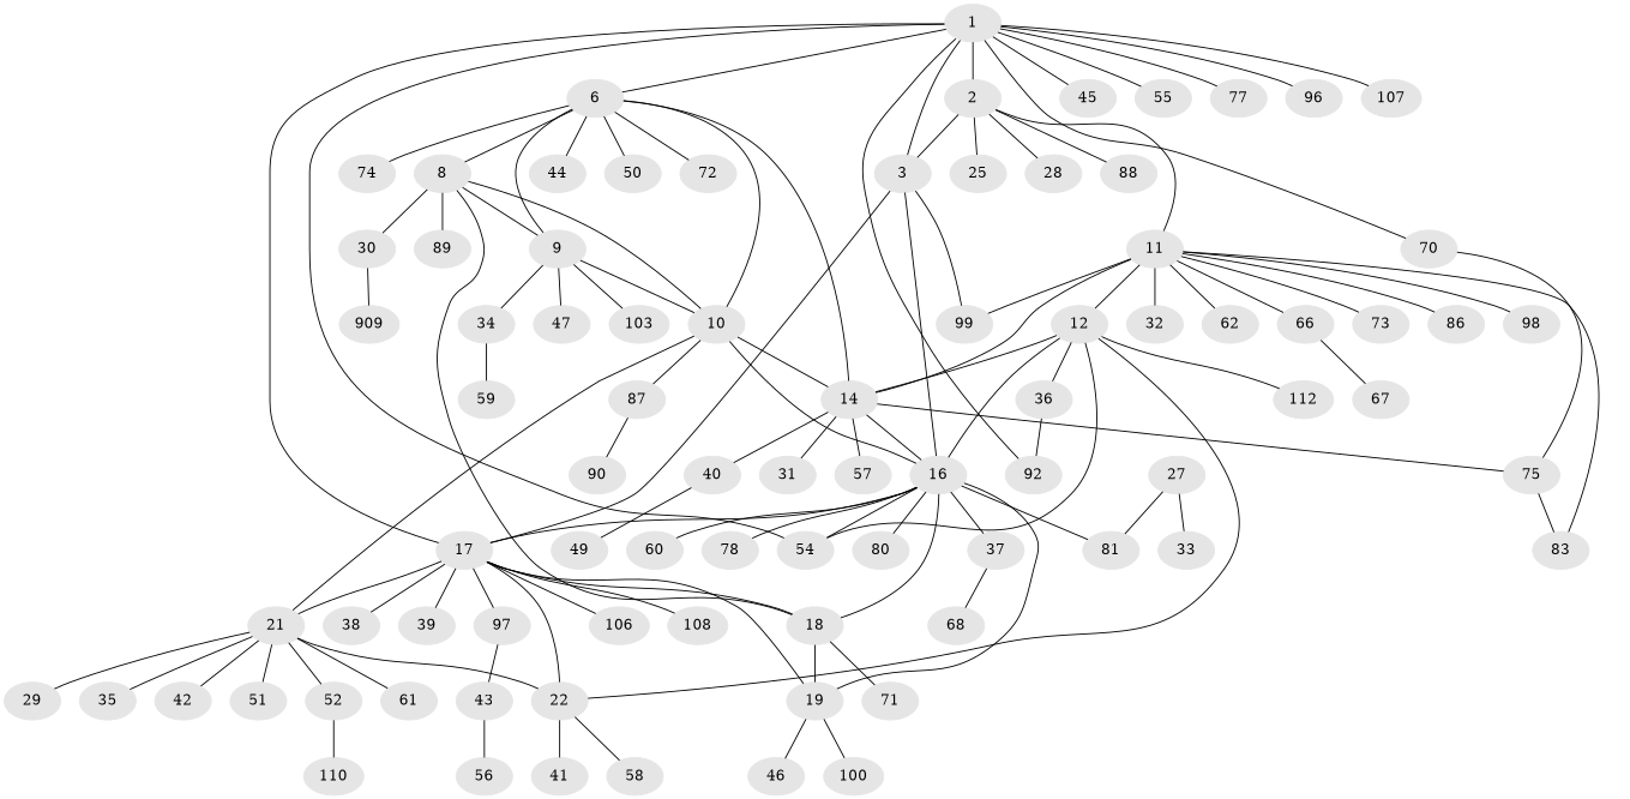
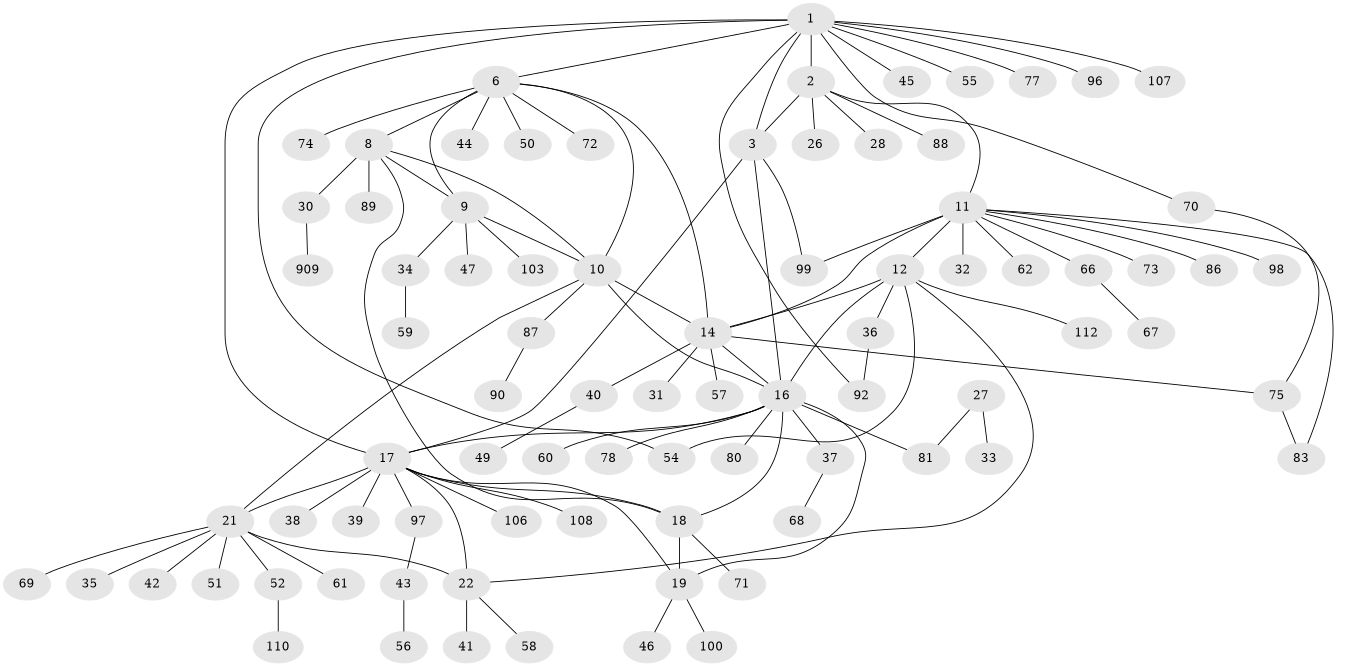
  graph {
    node [color=gray90 style=filled]
    1 [super="+5"]
    2 [super="+4"]
    3 [super="+91"]
    6 [super="+7"]
    17 [super="+24"]
    45
    54 [super="+93"]
    55
    70
    77
    96
    107
    92
    11 [super="+13"]
-   26 [label=25]
+   26
    28
    88
    16 [super="+76"]
    99
    8
    9 [super="+79"]
    10 [super="+48"]
    14 [super="+15"]
    44
    50
    72
    74
    18 [super="+20"]
    21 [super="+25"]
    22 [super="+23"]
    19 [super="+53"]
    38
    39
    97
    106
    108
    40 [super="+84"]
    49 [super="+63"]
    75 [super="+104"]
    12 [super="+29"]
    32
    62
    66 [super="+90"]
    73
    83
    86
    98
    37 [super="+102"]
    60
    78
    80
    81
    30 [super="+85"]
    89
    34
    47
    103
    87
    31 [super="+94"]
    57
    71
    n62 [label=909]
    59 [super="+111"]
    35
    42
    51
    52
    61
-   69 [label=29]
+   69
    n70 [label=90]
    36 [super="+64"]
    112
    67 [super="+82"]
    41
    58
    46
    100 [super="+105"]
    27 [super="+101"]
    33
    68
    43 [super="+65"]
    56
    110
    1 -- 2 [weight=4]
    1 -- 3 [weight=2]
    1 -- 6
    1 -- 17
    1 -- 45
    1 -- 54
    1 -- 55
    1 -- 70
    1 -- 77
    1 -- 96
    1 -- 107
    1 -- 92
    2 -- 3 [weight=2]
    2 -- 11
    2 -- 26
    2 -- 28
    2 -- 88
    3 -- 17
    3 -- 16
    3 -- 99
    6 -- 8 [weight=2]
    6 -- 9 [weight=2]
    6 -- 10 [weight=2]
    6 -- 14
    6 -- 44
    6 -- 50
    6 -- 72
    6 -- 74
    17 -- 18 [weight=2]
    17 -- 21 [weight=2]
    17 -- 22 [weight=2]
    17 -- 19
    17 -- 38
    17 -- 39
    17 -- 97
    17 -- 106
    17 -- 108
    70 -- 75
    11 -- 99
    11 -- 14 [weight=4]
    11 -- 12 [weight=2]
    11 -- 32
    11 -- 62
    11 -- 66
    11 -- 73
    11 -- 83
    11 -- 86
    11 -- 98
    16 -- 17
-   16 -- 54
    16 -- 18 [weight=2]
    16 -- 19
    16 -- 37
    16 -- 60
    16 -- 78
    16 -- 80
    16 -- 81
    8 -- 9
    8 -- 10
    8 -- 18
    8 -- 30
    8 -- 89
    9 -- 10
    9 -- 34
    9 -- 47
    9 -- 103
    10 -- 16
    10 -- 14
    10 -- 21
    10 -- 87
    14 -- 16
    14 -- 40
    14 -- 75
    14 -- 31
    14 -- 57
    18 -- 19 [weight=2]
    18 -- 71
    21 -- 22 [weight=4]
    21 -- 35
    21 -- 42
    21 -- 51
    21 -- 52
    21 -- 61
    21 -- 69
    22 -- 41
    22 -- 58
    19 -- 46
    19 -- 100
    97 -- 43
    40 -- 49
    75 -- 83
    12 -- 54
    12 -- 16
    12 -- 14 [weight=2]
    12 -- 22
    12 -- 36
    12 -- 112
    66 -- 67
    37 -- 68
    30 -- n62
    34 -- 59
    87 -- n70
    52 -- 110
    36 -- 92
    27 -- 81
    27 -- 33
    43 -- 56
  }
